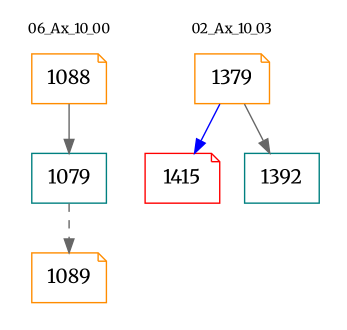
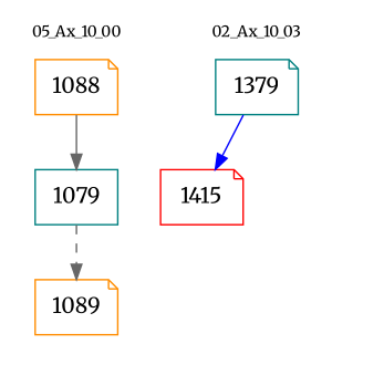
  digraph {
    fontname=Merriweather
    node [color=teal fontname=Merriweather shape=note]
    edge [color=gray40 fontname=Merriweather style=solid]
    n1 [label=1079 shape=box]
    n2 [color=darkorange label=1088]
    n3 [color=darkorange label=1089]
-   n4 [color=darkorange label=1379]
+   n4 [label=1379]
    n5 [color=red label=1415]
-   n6 [label=1392 shape=box]
    subgraph cluster_1 {
      color=white
      fontsize=10
-     label="06_Ax_10_00"
+     label="05_Ax_10_00"
      n1
      n2
      n3
    }
    subgraph cluster_2 {
      color=white
      fontsize=10
      label="02_Ax_10_03"
      n4
      n5
-     n6
    }
    n1 -> n3 [style=dashed]
    n2 -> n1
    n4 -> n5 [color=blue]
-   n4 -> n6
  }
